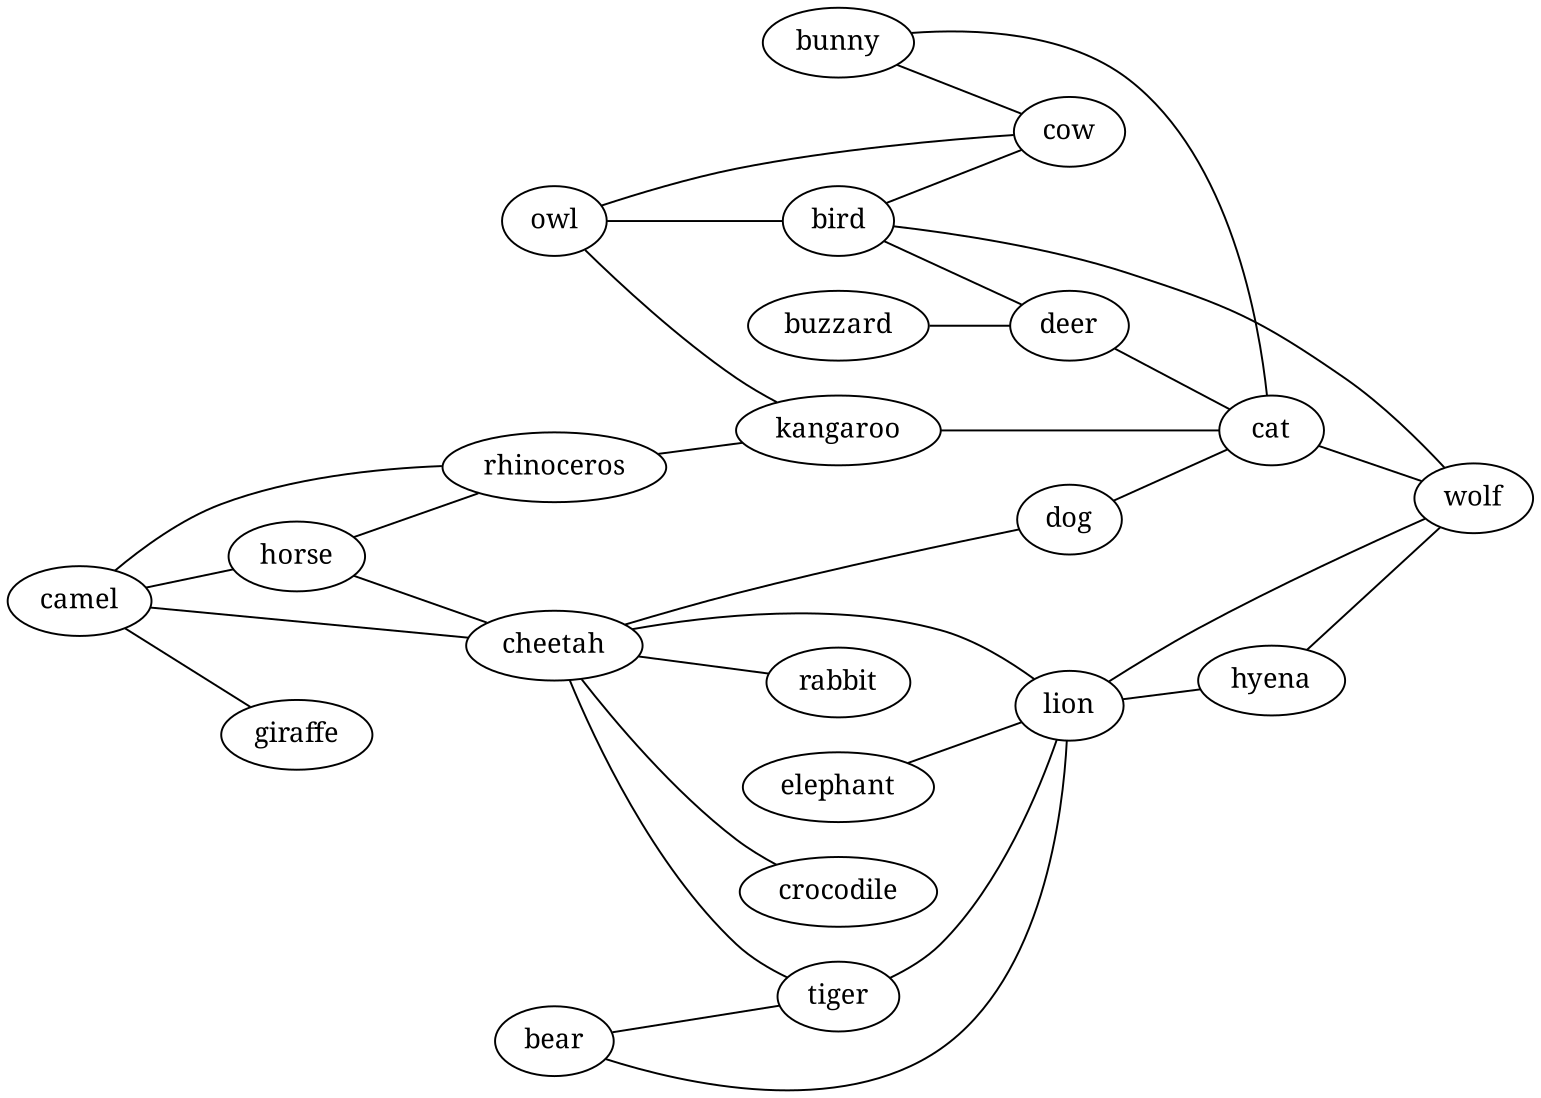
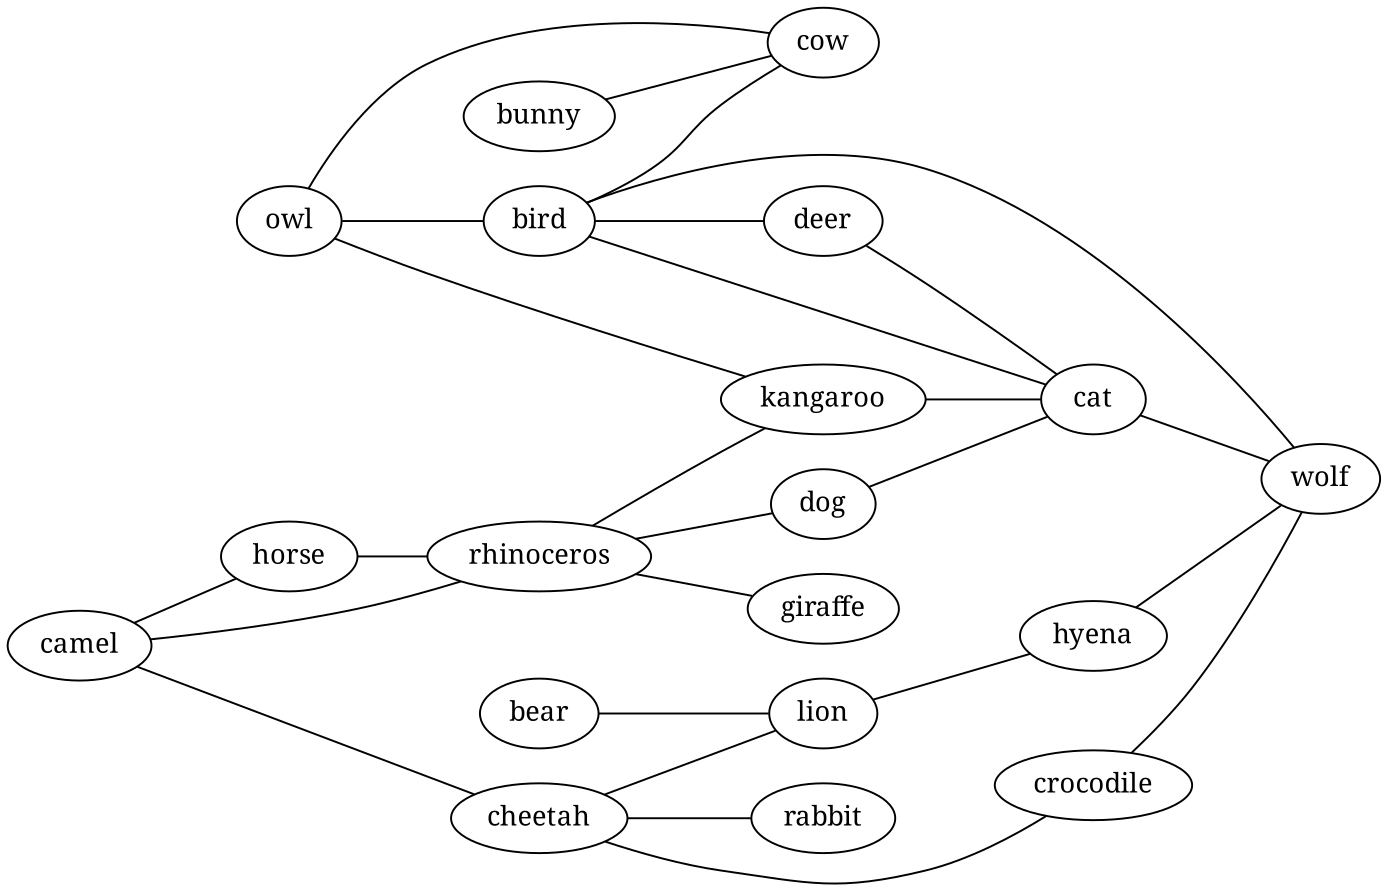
  strict graph {
    fontname="Noto Serif"
    rankdir=LR
    node [fontname="Noto Serif"]
    edge [fontname="Noto Serif" weight=1]
    owl
    bird
    kangaroo
    cow
    cat
    deer
    wolf
    camel
    horse
    rhinoceros
    cheetah
    giraffe
    lion
-   tiger
    rabbit
    crocodile
    dog
-   buzzard
-   elephant
    hyena
    bear
    bunny
    owl -- bird
    owl -- kangaroo
    owl -- cow
    bird -- cow
-   bunny -- cat
+   bird -- cat
    bird -- deer
    bird -- wolf
    kangaroo -- cat
    cat -- wolf
    deer -- cat
    camel -- horse
    camel -- rhinoceros
    camel -- cheetah
-   camel -- giraffe
+   rhinoceros -- giraffe
    horse -- rhinoceros
-   horse -- cheetah
    rhinoceros -- kangaroo
    cheetah -- lion
-   cheetah -- tiger
    cheetah -- rabbit
    cheetah -- crocodile
-   cheetah -- dog
-   lion -- wolf
+   rhinoceros -- dog
+   crocodile -- wolf
    lion -- hyena
-   tiger -- lion
    dog -- cat
-   buzzard -- deer
-   elephant -- lion
    hyena -- wolf
    bear -- lion
-   bear -- tiger
    bunny -- cow
  }
